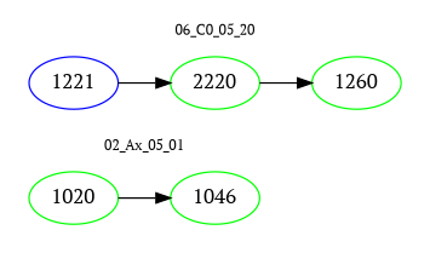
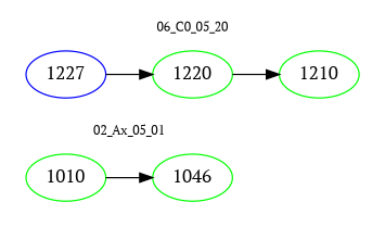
  digraph {
    fontname="PT Serif"
    rankdir=LR
    node [color=green fontname="PT Serif"]
    edge [color=black fontname="PT Serif"]
-   n1 [label=1020]
+   n1 [label=1010]
    n2 [label=1046]
-   n3 [color=blue label=1221]
-   n4 [label=2220]
-   n5 [label=1260]
+   n3 [color=blue label=1227]
+   n4 [label=1220]
+   n5 [label=1210]
    subgraph cluster_1 {
      color=white
      fontsize=10
      label="02_Ax_05_01"
      n1
      n2
    }
    subgraph cluster_2 {
      color=white
      fontsize=10
      label="06_C0_05_20"
      n3
      n4
      n5
    }
    n1 -> n2
    n3 -> n4
    n4 -> n5
  }
